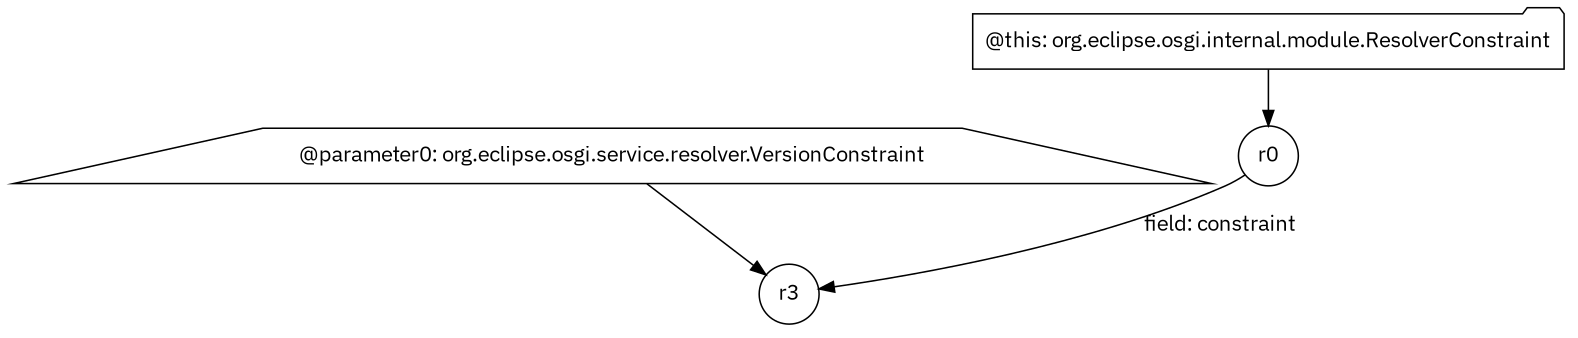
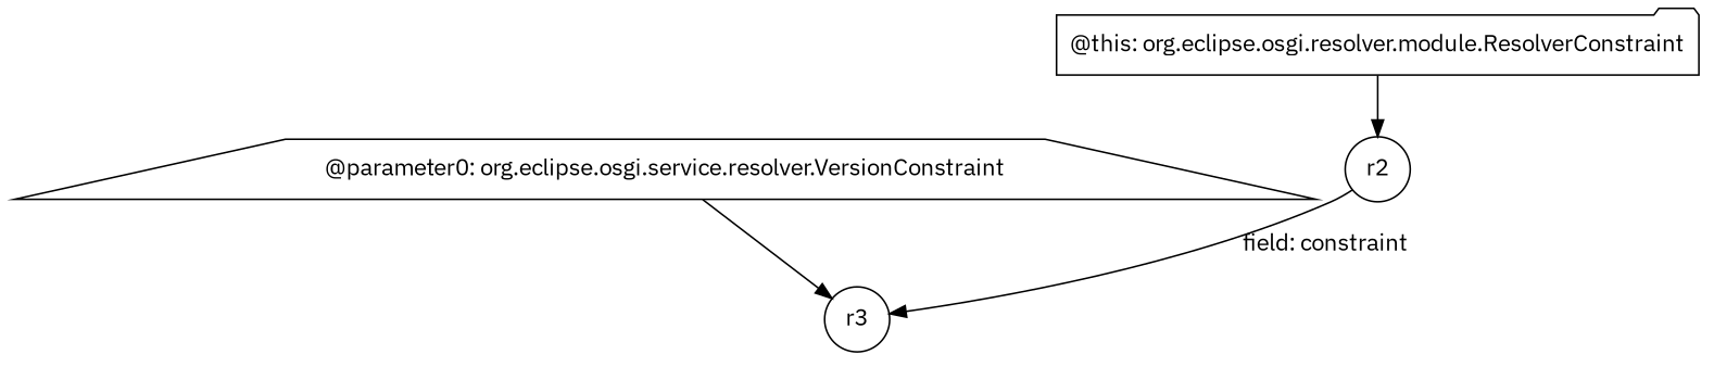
  digraph {
    fontname="IBM Plex Sans"
    node [fontname="IBM Plex Sans" shape=circle]
    edge [fontname="IBM Plex Sans"]
    n1 [label="@parameter0: org.eclipse.osgi.service.resolver.VersionConstraint" shape=trapezium]
    n2 [label=r3]
-   n3 [label="@this: org.eclipse.osgi.internal.module.ResolverConstraint" shape=folder]
-   n4 [label=r0]
+   n3 [label="@this: org.eclipse.osgi.resolver.module.ResolverConstraint" shape=folder]
+   n4 [label=r2]
    n1 -> n2
    n3 -> n4
    n4 -> n2 [label="field: constraint"]
  }
